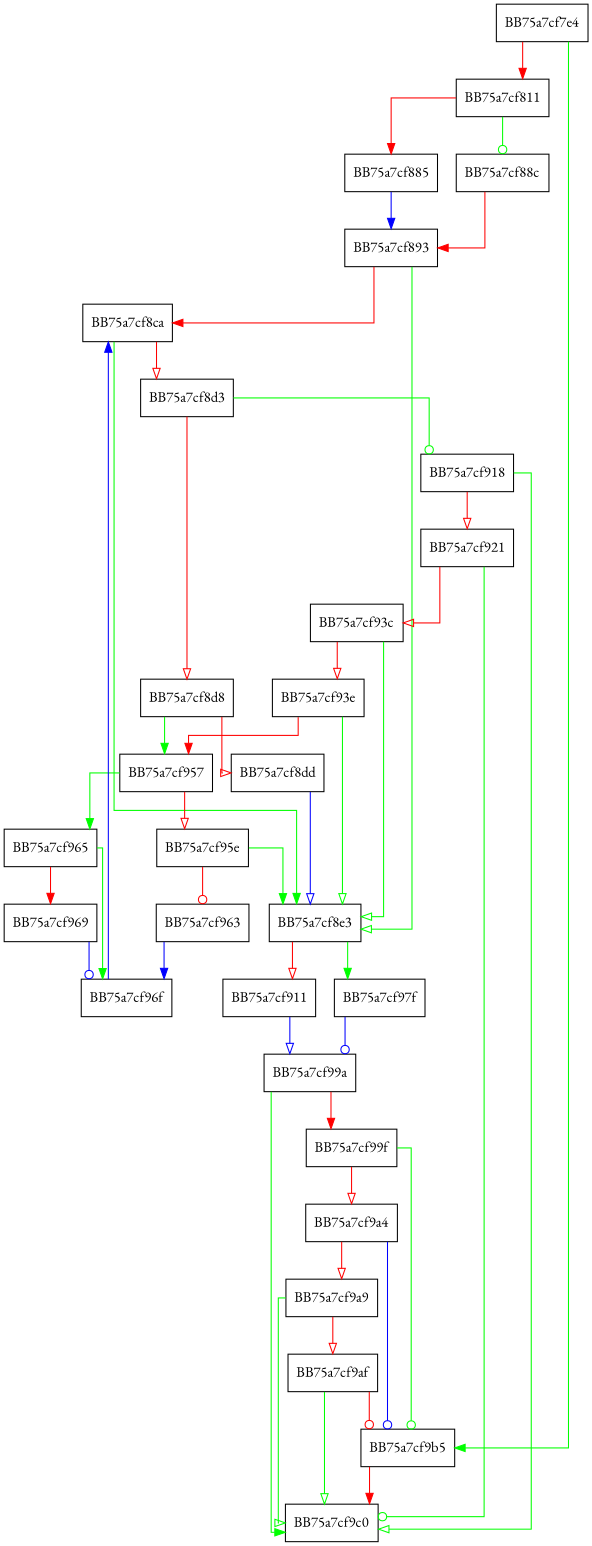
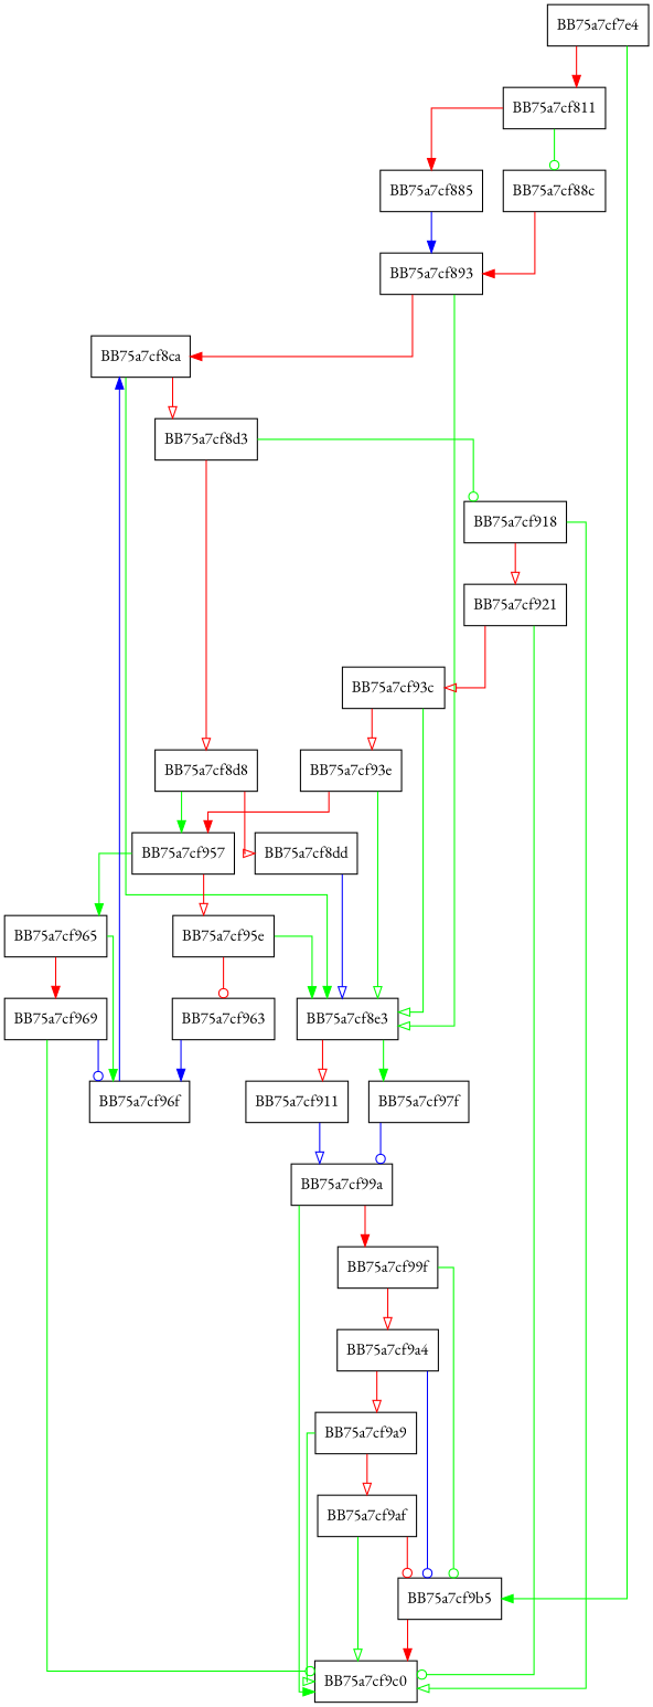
  digraph {
    fontname="EB Garamond"
    splines=ortho
    node [fontname="EB Garamond" shape=box]
    edge [arrowhead=normal color=red fontname="EB Garamond"]
    BB75a7cf7e4
    BB75a7cf9b5
    BB75a7cf811
    BB75a7cf9c0
    BB75a7cf88c
    BB75a7cf885
    BB75a7cf893
    BB75a7cf8e3
    BB75a7cf8ca
    BB75a7cf97f
    BB75a7cf911
    BB75a7cf8d3
    BB75a7cf99a
    BB75a7cf918
    BB75a7cf8d8
    BB75a7cf921
    BB75a7cf957
    BB75a7cf8dd
    BB75a7cf93c
    BB75a7cf965
    BB75a7cf95e
    BB75a7cf96f
    BB75a7cf969
    BB75a7cf963
    BB75a7cf99f
    BB75a7cf9a4
    BB75a7cf93e
    BB75a7cf9a9
    BB75a7cf9af
    BB75a7cf7e4 -> BB75a7cf9b5 [color=green]
    BB75a7cf7e4 -> BB75a7cf811
    BB75a7cf9b5 -> BB75a7cf9c0
    BB75a7cf811 -> BB75a7cf88c [arrowhead=odot color=green]
    BB75a7cf811 -> BB75a7cf885
    BB75a7cf88c -> BB75a7cf893
    BB75a7cf885 -> BB75a7cf893 [color=blue]
    BB75a7cf893 -> BB75a7cf8e3 [arrowhead=onormal color=green]
    BB75a7cf893 -> BB75a7cf8ca
    BB75a7cf8e3 -> BB75a7cf97f [color=green]
    BB75a7cf8e3 -> BB75a7cf911 [arrowhead=onormal]
    BB75a7cf8ca -> BB75a7cf8e3 [color=green]
    BB75a7cf8ca -> BB75a7cf8d3 [arrowhead=onormal]
    BB75a7cf97f -> BB75a7cf99a [arrowhead=odot color=blue]
    BB75a7cf911 -> BB75a7cf99a [arrowhead=onormal color=blue]
    BB75a7cf8d3 -> BB75a7cf918 [arrowhead=odot color=green]
    BB75a7cf8d3 -> BB75a7cf8d8 [arrowhead=onormal]
    BB75a7cf99a -> BB75a7cf9c0 [color=green]
    BB75a7cf99a -> BB75a7cf99f
    BB75a7cf918 -> BB75a7cf9c0 [arrowhead=onormal color=green]
    BB75a7cf918 -> BB75a7cf921 [arrowhead=onormal]
    BB75a7cf8d8 -> BB75a7cf957 [color=green]
    BB75a7cf8d8 -> BB75a7cf8dd [arrowhead=onormal]
    BB75a7cf921 -> BB75a7cf9c0 [arrowhead=odot color=green]
    BB75a7cf921 -> BB75a7cf93c [arrowhead=onormal]
    BB75a7cf957 -> BB75a7cf965 [color=green]
    BB75a7cf957 -> BB75a7cf95e [arrowhead=onormal]
    BB75a7cf8dd -> BB75a7cf8e3 [arrowhead=onormal color=blue]
    BB75a7cf93c -> BB75a7cf8e3 [arrowhead=onormal color=green]
    BB75a7cf93c -> BB75a7cf93e [arrowhead=onormal]
    BB75a7cf965 -> BB75a7cf96f [color=green]
    BB75a7cf965 -> BB75a7cf969
    BB75a7cf95e -> BB75a7cf8e3 [color=green]
    BB75a7cf95e -> BB75a7cf963 [arrowhead=odot]
    BB75a7cf96f -> BB75a7cf8ca [color=blue]
+   BB75a7cf969 -> BB75a7cf9c0 [arrowhead=odot color=green]
    BB75a7cf969 -> BB75a7cf96f [arrowhead=odot color=blue]
    BB75a7cf963 -> BB75a7cf96f [color=blue]
    BB75a7cf99f -> BB75a7cf9b5 [arrowhead=odot color=green]
    BB75a7cf99f -> BB75a7cf9a4 [arrowhead=onormal]
    BB75a7cf9a4 -> BB75a7cf9b5 [arrowhead=odot color=blue]
    BB75a7cf9a4 -> BB75a7cf9a9 [arrowhead=onormal]
    BB75a7cf93e -> BB75a7cf8e3 [arrowhead=onormal color=green]
    BB75a7cf93e -> BB75a7cf957
    BB75a7cf9a9 -> BB75a7cf9c0 [arrowhead=onormal color=green]
    BB75a7cf9a9 -> BB75a7cf9af [arrowhead=onormal]
    BB75a7cf9af -> BB75a7cf9b5 [arrowhead=odot]
    BB75a7cf9af -> BB75a7cf9c0 [arrowhead=onormal color=green]
  }
